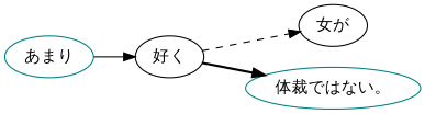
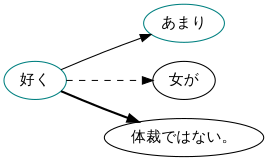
  digraph {
    fontname="Patrick Hand"
    rankdir=LR
    node [color=teal fontname="Patrick Hand"]
    edge [fontname="Patrick Hand"]
    n1 [label="あまり"]
-   n2 [color=black label="好く"]
+   n2 [label="好く"]
    n3 [color=black label="女が"]
-   n4 [label="体裁ではない。"]
-   n1 -> n2 [style=solid]
+   n4 [color=black label="体裁ではない。"]
+   n2 -> n1 [style=solid]
    n2 -> n3 [style=dashed]
    n2 -> n4 [style=bold]
  }
